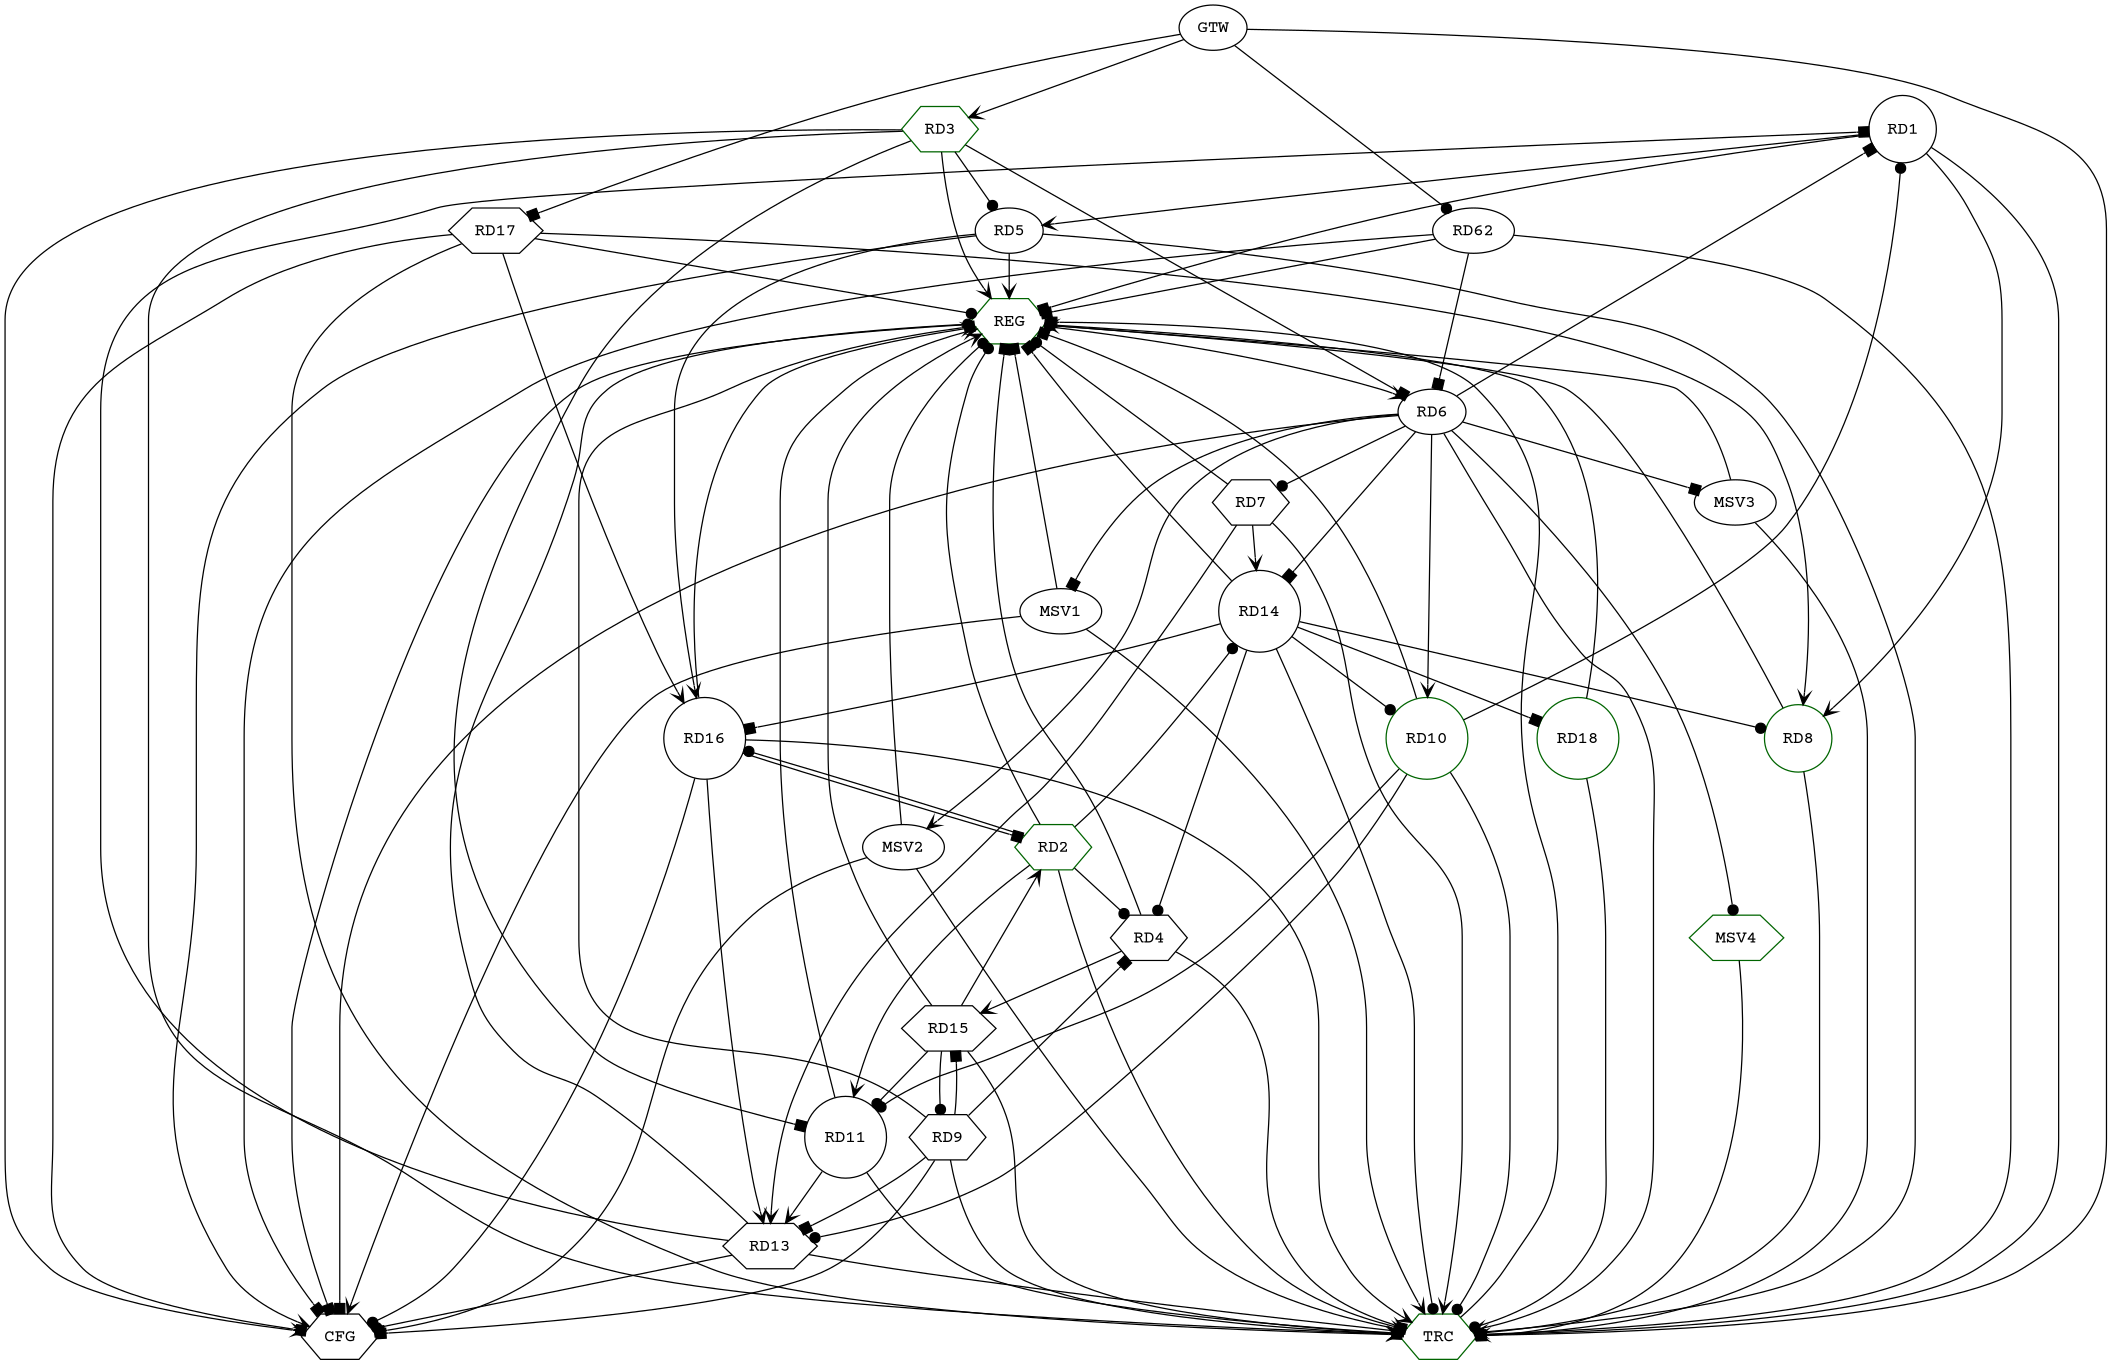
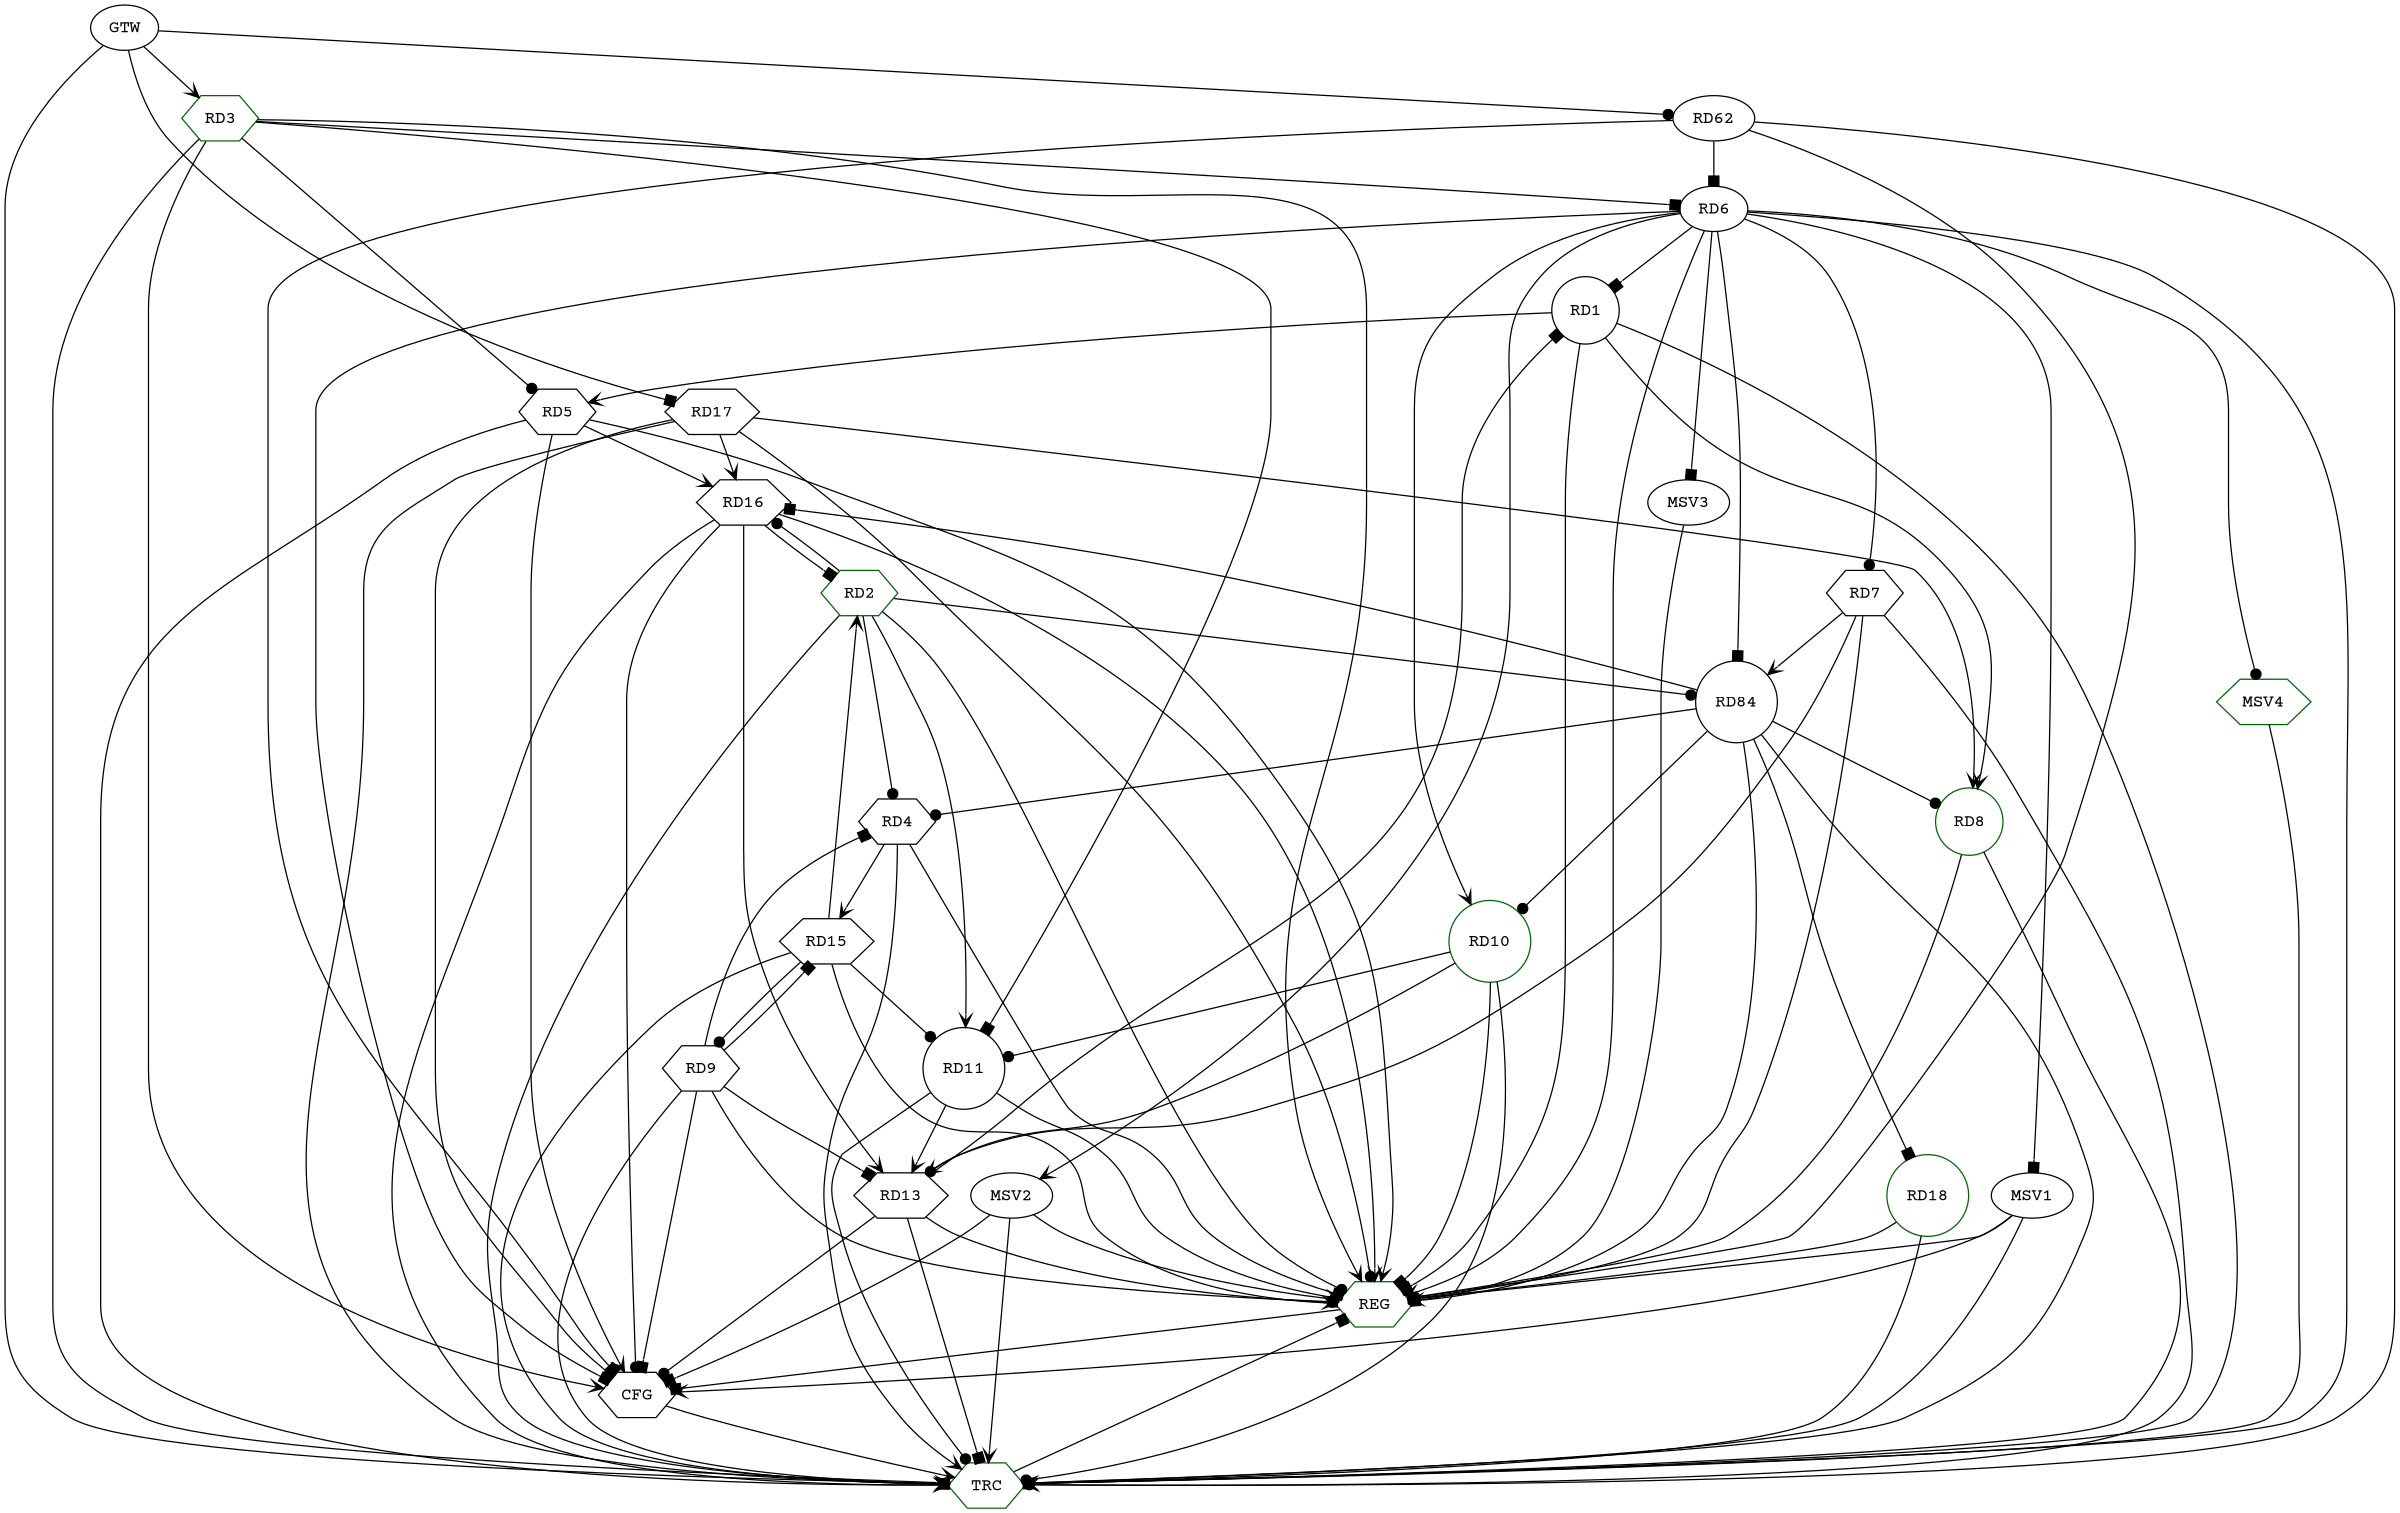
  strict digraph {
    fontname="Courier Prime"
    node [color=black fontname="Courier Prime" shape=hexagon]
    edge [arrowhead=vee fontname="Courier Prime"]
    n1 [label=RD1 shape=circle]
-   n2 [label=RD5 shape=ellipse]
+   n2 [label=RD5]
    n3 [color=darkgreen label=RD8 shape=circle]
    n4 [color=darkgreen label=REG]
    n5 [color=darkgreen label=TRC]
-   n6 [label=RD16 shape=circle]
+   n6 [label=RD16]
    n7 [label=CFG]
    n8 [color=darkgreen label=RD2]
    n9 [label=RD4]
    n10 [label=RD11 shape=circle]
-   n11 [label=RD14 shape=circle]
+   n11 [label=RD84 shape=circle]
    n12 [label=RD15]
    n13 [label=RD13]
    n14 [color=darkgreen label=RD10 shape=circle]
    n15 [color=darkgreen label=RD18 shape=circle]
    n16 [color=darkgreen label=RD3]
    n17 [label=RD6 shape=ellipse]
    n18 [label=RD7]
    n19 [label=MSV1 shape=ellipse]
    n20 [label=MSV2 shape=ellipse]
    n21 [label=MSV3 shape=ellipse]
    n22 [color=darkgreen label=MSV4]
    n23 [label=RD9]
    n24 [label=RD62 shape=ellipse]
    n25 [label=RD17]
    n26 [label=GTW shape=ellipse]
    n1 -> n2
    n1 -> n3
    n1 -> n4 [arrowhead=box]
    n1 -> n5 [arrowhead=box]
    n2 -> n4
    n2 -> n5
    n2 -> n6
    n2 -> n7
    n3 -> n4 [arrowhead=dot]
    n3 -> n5 [arrowhead=dot]
    n4 -> n7 [arrowhead=box]
    n5 -> n4 [arrowhead=box]
    n6 -> n4
    n6 -> n5
    n6 -> n7 [arrowhead=dot]
    n6 -> n8 [arrowhead=box]
    n6 -> n13
-   n21 -> n5
+   n7 -> n5
    n8 -> n4 [arrowhead=dot]
    n8 -> n5 [arrowhead=box]
    n8 -> n6 [arrowhead=dot]
    n8 -> n9 [arrowhead=dot]
    n8 -> n10
    n8 -> n11 [arrowhead=dot]
    n9 -> n4 [arrowhead=box]
    n9 -> n5
    n9 -> n12
    n10 -> n4
    n10 -> n5 [arrowhead=dot]
    n10 -> n13
    n11 -> n3 [arrowhead=dot]
    n11 -> n4 [arrowhead=box]
    n11 -> n5 [arrowhead=dot]
    n11 -> n6 [arrowhead=box]
    n11 -> n9 [arrowhead=dot]
    n11 -> n14 [arrowhead=dot]
    n11 -> n15 [arrowhead=box]
    n12 -> n4
    n12 -> n5
    n12 -> n8
    n12 -> n10 [arrowhead=dot]
    n12 -> n23 [arrowhead=dot]
    n13 -> n1 [arrowhead=box]
    n13 -> n4 [arrowhead=dot]
    n13 -> n5 [arrowhead=box]
    n13 -> n7 [arrowhead=dot]
-   n14 -> n1 [arrowhead=dot]
    n14 -> n4 [arrowhead=box]
    n14 -> n5 [arrowhead=dot]
    n14 -> n10 [arrowhead=dot]
    n14 -> n13 [arrowhead=dot]
    n15 -> n4 [arrowhead=box]
    n15 -> n5 [arrowhead=dot]
    n16 -> n2 [arrowhead=dot]
    n16 -> n4
    n16 -> n5
    n16 -> n7
    n16 -> n10 [arrowhead=box]
    n16 -> n17 [arrowhead=box]
    n17 -> n1 [arrowhead=box]
-   n4 -> n17
+   n17 -> n4
    n17 -> n5
    n17 -> n7 [arrowhead=box]
    n17 -> n11 [arrowhead=box]
    n17 -> n14
    n17 -> n18 [arrowhead=dot]
    n17 -> n19 [arrowhead=box]
    n17 -> n20
    n17 -> n21 [arrowhead=box]
    n17 -> n22 [arrowhead=dot]
    n18 -> n4 [arrowhead=dot]
    n18 -> n5
    n18 -> n11
    n18 -> n13
    n19 -> n4 [arrowhead=box]
    n19 -> n5
    n19 -> n7
    n20 -> n4 [arrowhead=dot]
    n20 -> n5
    n20 -> n7 [arrowhead=box]
    n21 -> n4
    n22 -> n5 [arrowhead=box]
    n23 -> n4 [arrowhead=box]
    n23 -> n5 [arrowhead=box]
    n23 -> n7 [arrowhead=box]
    n23 -> n9 [arrowhead=box]
    n23 -> n12 [arrowhead=box]
    n23 -> n13 [arrowhead=box]
    n24 -> n4 [arrowhead=box]
    n24 -> n5 [arrowhead=dot]
    n24 -> n7 [arrowhead=box]
    n24 -> n17 [arrowhead=box]
    n25 -> n3
    n25 -> n4 [arrowhead=dot]
    n25 -> n5
    n25 -> n6
    n25 -> n7 [arrowhead=box]
    n26 -> n5 [arrowhead=dot]
    n26 -> n16
    n26 -> n24 [arrowhead=dot]
    n26 -> n25 [arrowhead=box]
  }
